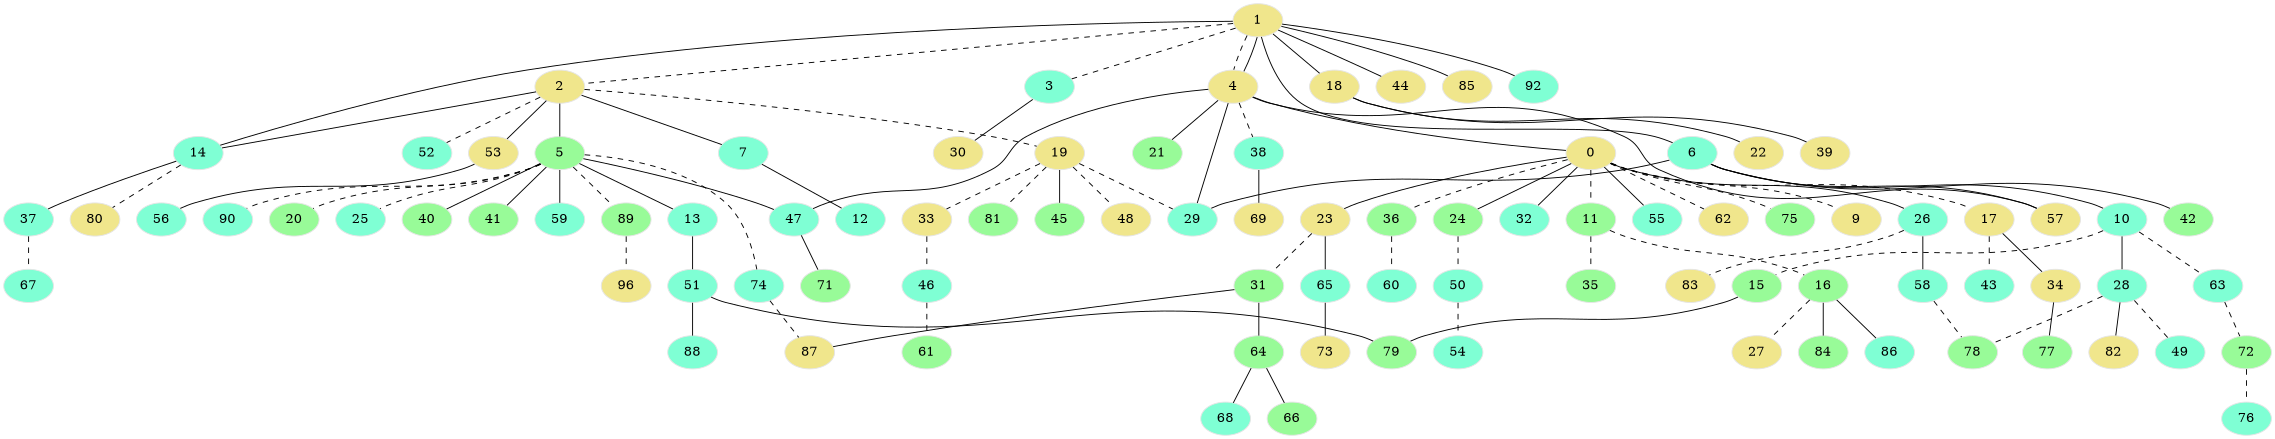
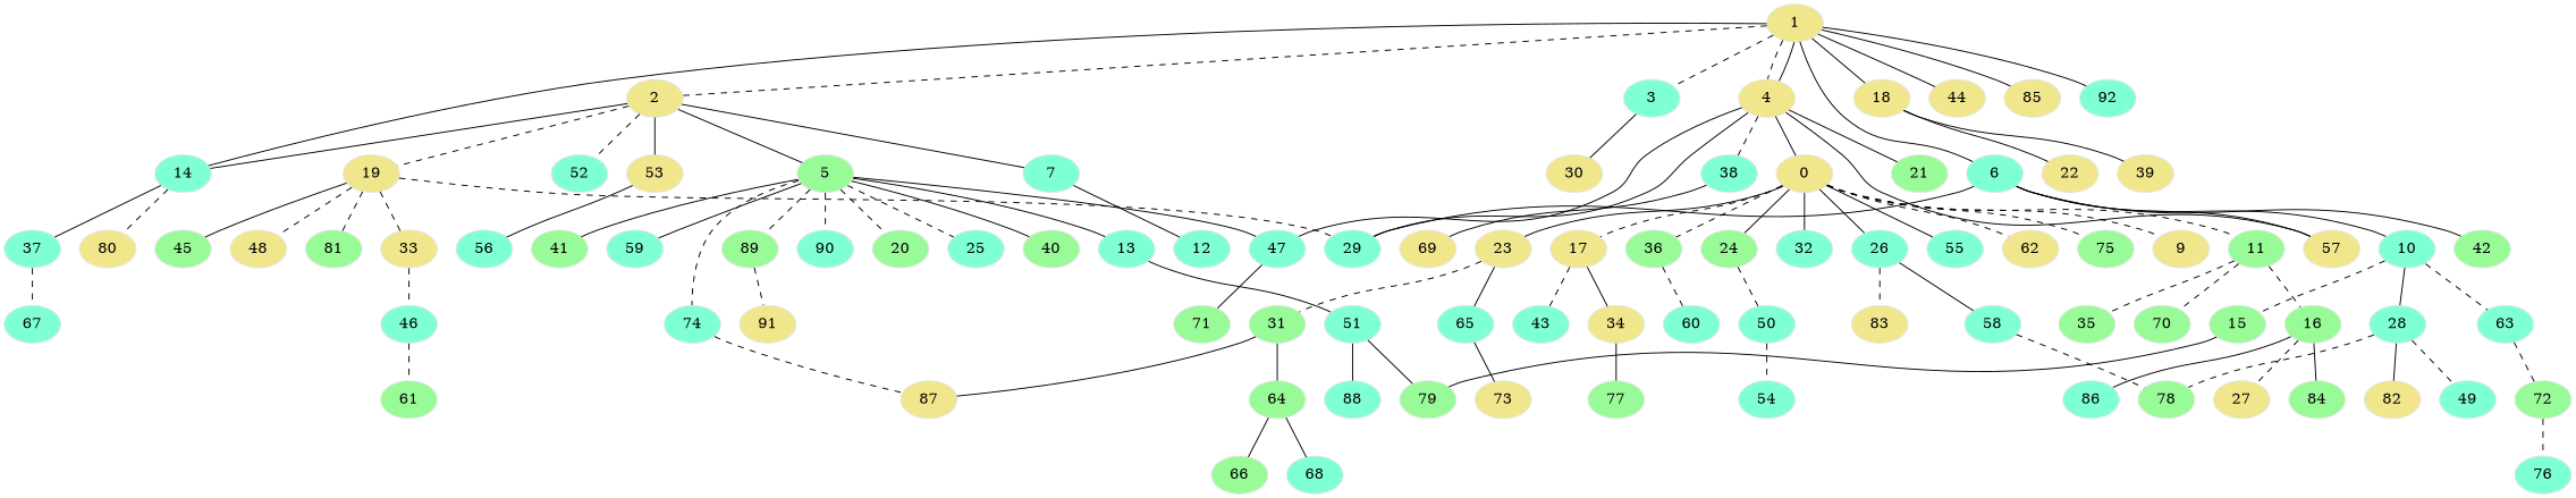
  graph {
    node [color=gray90 fillcolor=aquamarine style=filled]
    edge [style=solid]
    1 [fillcolor=khaki]
    2 [fillcolor=khaki]
    3
    4 [fillcolor=khaki]
    6
    14
    18 [fillcolor=khaki]
    44 [fillcolor=khaki]
    85 [fillcolor=khaki]
    92
    5 [fillcolor=palegreen]
    7
    19 [fillcolor=khaki]
    52
    53 [fillcolor=khaki]
    30 [fillcolor=khaki]
    n17 [fillcolor=khaki label=0]
    21 [fillcolor=palegreen]
    29
    38
    47
    57 [fillcolor=khaki]
    10
    42 [fillcolor=palegreen]
    37
    80 [fillcolor=khaki]
    22 [fillcolor=khaki]
    39 [fillcolor=khaki]
    13
    20 [fillcolor=palegreen]
    25
    40 [fillcolor=palegreen]
    41 [fillcolor=palegreen]
    59
    74
    89 [fillcolor=palegreen]
    90
    12
    33 [fillcolor=khaki]
    45 [fillcolor=palegreen]
    48 [fillcolor=khaki]
    81 [fillcolor=palegreen]
    56
    9 [fillcolor=khaki]
    11 [fillcolor=palegreen]
    17 [fillcolor=khaki]
    23 [fillcolor=khaki]
    24 [fillcolor=palegreen]
    26
    32
    36 [fillcolor=palegreen]
    55
    62 [fillcolor=khaki]
    75 [fillcolor=palegreen]
    69 [fillcolor=khaki]
    71 [fillcolor=palegreen]
    51
    87 [fillcolor=khaki]
-   91 [fillcolor=khaki label=96]
+   91 [fillcolor=khaki]
    15 [fillcolor=palegreen]
    28
    63
    16 [fillcolor=palegreen]
    35 [fillcolor=palegreen]
+   70 [fillcolor=palegreen]
    34 [fillcolor=khaki]
    43
    31 [fillcolor=palegreen]
    65
    50
    58
    83 [fillcolor=khaki]
    60
    79 [fillcolor=palegreen]
    49
    78 [fillcolor=palegreen]
    82 [fillcolor=khaki]
    72 [fillcolor=palegreen]
    27 [fillcolor=khaki]
    84 [fillcolor=palegreen]
    86
    88
    67
    77 [fillcolor=palegreen]
    46
    64 [fillcolor=palegreen]
    73 [fillcolor=khaki]
    54
    66 [fillcolor=palegreen]
    68
    61 [fillcolor=palegreen]
    76
    1 -- 2 [style=dashed]
    1 -- 3 [style=dashed]
    1 -- 4 [style=dashed]
    1 -- 4
    1 -- 6
    1 -- 14
    1 -- 18
    1 -- 44
    1 -- 85
    1 -- 92
    2 -- 14
    2 -- 5
    2 -- 7
    2 -- 19 [style=dashed]
    2 -- 52 [style=dashed]
    2 -- 53
    3 -- 30
    4 -- n17
    4 -- 21
    4 -- 29
    4 -- 38 [style=dashed]
    4 -- 47
    4 -- 57
    6 -- 29
    6 -- 57
    6 -- 10
    6 -- 42
    14 -- 37
    14 -- 80 [style=dashed]
    18 -- 22
    18 -- 39
    5 -- 47
    5 -- 13
    5 -- 20 [style=dashed]
    5 -- 25 [style=dashed]
    5 -- 40
    5 -- 41
    5 -- 59
    5 -- 74 [style=dashed]
    5 -- 89 [style=dashed]
    5 -- 90 [style=dashed]
    7 -- 12
    19 -- 29 [style=dashed]
    19 -- 33 [style=dashed]
    19 -- 45
    19 -- 48 [style=dashed]
    19 -- 81 [style=dashed]
    53 -- 56
    n17 -- 9 [style=dashed]
    n17 -- 11 [style=dashed]
    n17 -- 17 [style=dashed]
    n17 -- 23
    n17 -- 24
    n17 -- 26
    n17 -- 32
    n17 -- 36 [style=dashed]
    n17 -- 55
    n17 -- 62 [style=dashed]
    n17 -- 75 [style=dashed]
    38 -- 69
    47 -- 71
    10 -- 15 [style=dashed]
    10 -- 28
    10 -- 63 [style=dashed]
    37 -- 67 [style=dashed]
    13 -- 51
    74 -- 87 [style=dashed]
    89 -- 91 [style=dashed]
    33 -- 46 [style=dashed]
    11 -- 16 [style=dashed]
    11 -- 35 [style=dashed]
+   11 -- 70 [style=dashed]
    17 -- 34
    17 -- 43 [style=dashed]
    23 -- 31 [style=dashed]
    23 -- 65
    24 -- 50 [style=dashed]
    26 -- 58
    26 -- 83 [style=dashed]
    36 -- 60 [style=dashed]
    51 -- 79
    51 -- 88
    15 -- 79
    28 -- 49 [style=dashed]
    28 -- 78 [style=dashed]
    28 -- 82
    63 -- 72 [style=dashed]
    16 -- 27 [style=dashed]
    16 -- 84
    16 -- 86
    34 -- 77
    31 -- 87
    31 -- 64
    65 -- 73
    50 -- 54 [style=dashed]
    58 -- 78 [style=dashed]
    72 -- 76 [style=dashed]
    46 -- 61 [style=dashed]
    64 -- 66
    64 -- 68
  }
